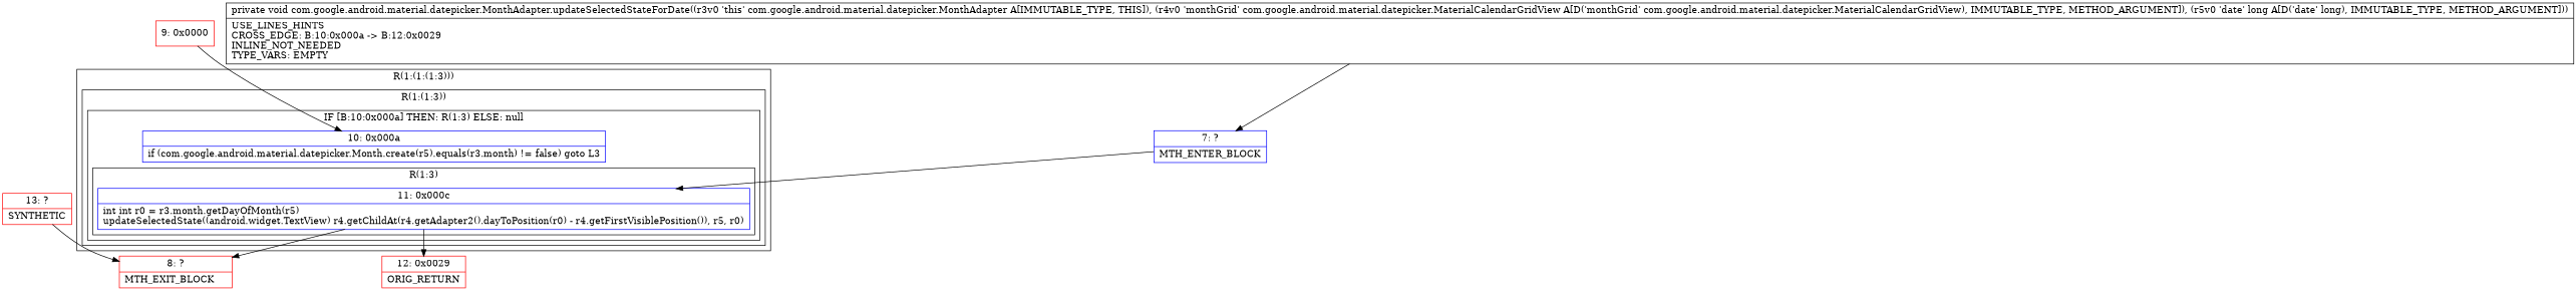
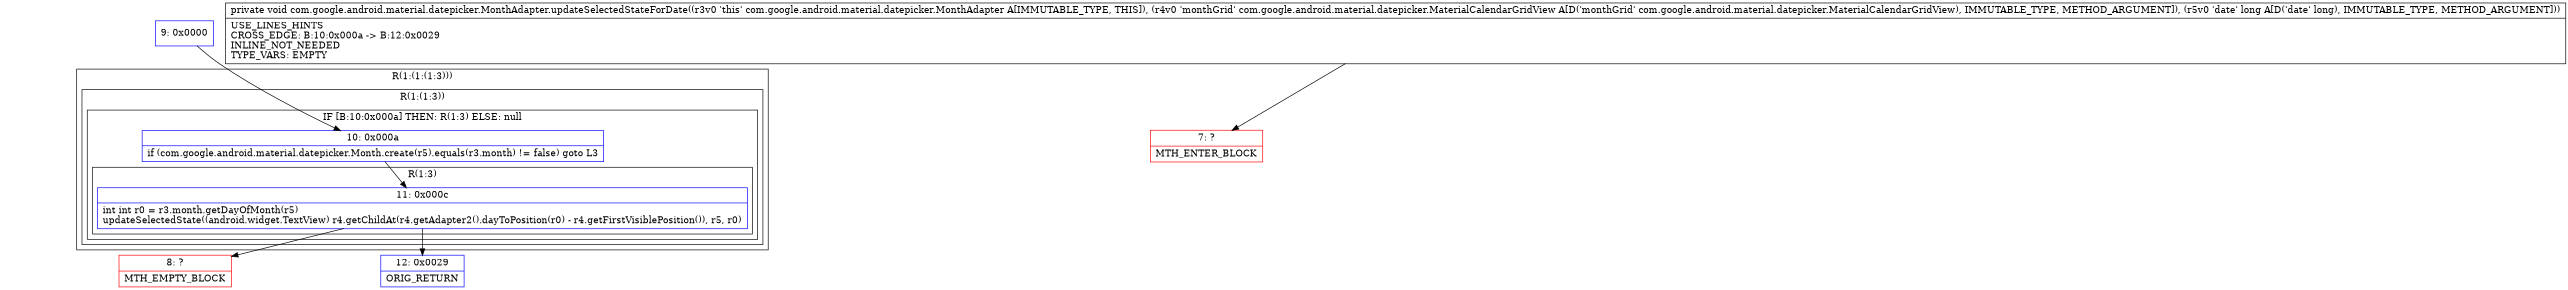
  digraph {
    node [color=red shape=record]
    n1 [color=blue label="{11\:\ 0x000c|int int r0 = r3.month.getDayOfMonth(r5)\lupdateSelectedState((android.widget.TextView) r4.getChildAt(r4.getAdapter2().dayToPosition(r0) \- r4.getFirstVisiblePosition()), r5, r0)\l}"]
    n2 [color=blue label="{10\:\ 0x000a|if (com.google.android.material.datepicker.Month.create(r5).equals(r3.month) != false) goto L3\l}"]
-   n3 [label="{12\:\ 0x0029|ORIG_RETURN\l}"]
-   n4 [label="{8\:\ ?|MTH_EXIT_BLOCK\l}"]
-   n5 [label="{13\:\ ?|SYNTHETIC\l}"]
-   n6 [color=blue label="{7\:\ ?|MTH_ENTER_BLOCK\l}"]
-   n7 [label="{9\:\ 0x0000}"]
+   n3 [color=blue label="{12\:\ 0x0029|ORIG_RETURN\l}"]
+   n4 [label="{8\:\ ?|MTH_EMPTY_BLOCK\l}"]
+   n6 [label="{7\:\ ?|MTH_ENTER_BLOCK\l}"]
+   n7 [color=blue label="{9\:\ 0x0000}"]
    n8 [label="{private void com.google.android.material.datepicker.MonthAdapter.updateSelectedStateForDate((r3v0 'this' com.google.android.material.datepicker.MonthAdapter A[IMMUTABLE_TYPE, THIS]), (r4v0 'monthGrid' com.google.android.material.datepicker.MaterialCalendarGridView A[D('monthGrid' com.google.android.material.datepicker.MaterialCalendarGridView), IMMUTABLE_TYPE, METHOD_ARGUMENT]), (r5v0 'date' long A[D('date' long), IMMUTABLE_TYPE, METHOD_ARGUMENT]))  | USE_LINES_HINTS\lCROSS_EDGE: B:10:0x000a \-\> B:12:0x0029\lINLINE_NOT_NEEDED\lTYPE_VARS: EMPTY\l}" color=""]
    subgraph cluster_1 {
      label="R(1:(1:(1:3)))"
      subgraph cluster_2 {
        label="R(1:(1:3))"
        subgraph cluster_3 {
          label="IF [B:10:0x000a] THEN: R(1:3) ELSE: null"
          n2
          subgraph cluster_4 {
            label="R(1:3)"
            n1
          }
        }
      }
    }
    n1 -> n3
    n1 -> n4
-   n6 -> n1
-   n5 -> n4
+   n2 -> n1
    n7 -> n2
    n8 -> n6
  }
